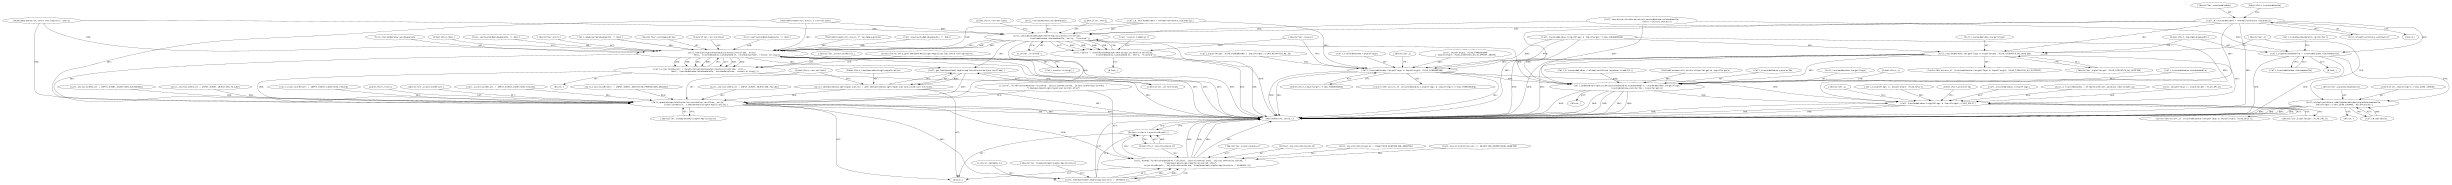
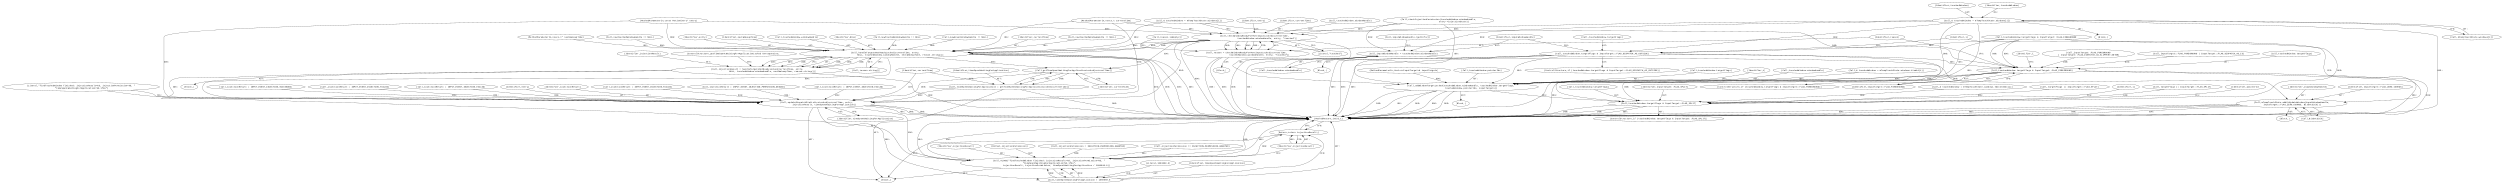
  digraph {
    fontname="Liberation Mono"
    node [fontname="Liberation Mono"]
    edge [fontname="Liberation Mono"]
    n1 [label="(Call,& touchedWindow = mTempTouchState.windows[i])"]
    n2 [label="(Call,touchedWindow.targetFlags & InputTarget::FLAG_DISPATCH_AS_OUTSIDE)"]
    n3 [label="(Call,addWindowTargetLocked(touchedWindow.windowHandle, touchedWindow.targetFlags,\n                touchedWindow.pointerIds, inputTargets))"]
    n4 [label="(Call,inputWindowHandle = touchedWindow.windowHandle)"]
    n5 [label="(Call,checkWindowReadyForMoreInputLocked(currentTime,\n                    touchedWindow.windowHandle, entry, \"touched\"))"]
    n6 [label="(Call,mTempTouchState.windows[i])"]
    n7 [label="(MethodReturn,int32_t)"]
    n8 [label="(Block,)"]
    n9 [label="(Call,touchedWindow.targetFlags & InputTarget::FLAG_FOREGROUND)"]
    n10 [label="(Call,touchedWindow.targetFlags & InputTarget::FLAG_SPLIT)"]
    n11 [label="(ControlStructure,if (touchedWindow.targetFlags & InputTarget::FLAG_DISPATCH_AS_OUTSIDE))"]
-   n12 [label="(Identifier,InputTarget::FLAG_DISPATCH_AS_OUTSIDE)"]
    n13 [label="(Block,)"]
    n14 [label="(Call,mTempTouchState.addOrUpdateWindow(inputWindowHandle,\n InputTarget::FLAG_ZERO_COORDS, BitSet32(0)))"]
    n15 [label="(Call,touchedWindow.windowHandle)"]
    n16 [label="(Block,)"]
    n17 [label="(Call,reason = checkWindowReadyForMoreInputLocked(currentTime,\n                    touchedWindow.windowHandle, entry, \"touched\"))"]
    n18 [label="(Call,handleTargetsNotReadyLocked(currentTime, entry,\n                        NULL, touchedWindow.windowHandle, nextWakeupTime, reason.string()))"]
    n19 [label="(Call,updateDispatchStatisticsLocked(currentTime, entry,\n            injectionResult, timeSpentWaitingForApplication))"]
    n20 [label="(Call,getTimeSpentWaitingForApplicationLocked(currentTime))"]
    n21 [label="(Literal,\"touched\")"]
    n22 [label="(Return,return injectionResult;)"]
    n23 [label="(ControlStructure,if (touchedWindow.targetFlags & InputTarget::FLAG_FOREGROUND))"]
    n24 [label="(Identifier,InputTarget::FLAG_FOREGROUND)"]
    n25 [label="(ControlStructure,if (touchedWindow.targetFlags & InputTarget::FLAG_SPLIT))"]
    n26 [label="(Identifier,InputTarget::FLAG_SPLIT)"]
    n27 [label="(Call,BitSet32(0))"]
    n28 [label="(Block,)"]
    n29 [label="(Block,)"]
    n30 [label="(Call,injectionResult = handleTargetsNotReadyLocked(currentTime, entry,\n                        NULL, touchedWindow.windowHandle, nextWakeupTime, reason.string()))"]
    n31 [label="(Call,reason.string())"]
    n32 [label="(Call,ALOGD(\"findTouchedWindow finished: injectionResult=%d, injectionPermission=%d, \"\n \"timeSpentWaitingForApplication=%0.1fms\",\n            injectionResult, injectionPermission, timeSpentWaitingForApplication / 1000000.0))"]
    n33 [label="(Call,timeSpentWaitingForApplication / 1000000.0)"]
    n34 [label="(Identifier,timeSpentWaitingForApplication)"]
    n35 [label="(Block,)"]
    n36 [label="(Call,timeSpentWaitingForApplication = getTimeSpentWaitingForApplicationLocked(currentTime))"]
    n37 [label="(Identifier,currentTime)"]
    n38 [label="(Block,)"]
    n39 [label="(Identifier,injectionResult)"]
    n40 [label="(Literal,1000000.0)"]
    n41 [label="(Call,targetFlags |= InputTarget::FLAG_SPLIT)"]
    n42 [label="(Identifier,entry)"]
    n43 [label="(Literal,\"findTouchedWindow finished: injectionResult=%d, injectionPermission=%d, \"\n \"timeSpentWaitingForApplication=%0.1fms\")"]
    n44 [label="(Identifier,entry)"]
    n45 [label="(Call,injectionResult = INPUT_EVENT_INJECTION_SUCCEEDED)"]
    n46 [label="(Identifier,i)"]
    n47 [label="(Identifier,pointerId)"]
    n48 [label="(Identifier,InputTarget::FLAG_ZERO_COORDS)"]
    n49 [label="(Identifier,nextWakeupTime)"]
    n50 [label="(Call,touchedWindow.windowHandle)"]
    n51 [label="(Call,InputTarget::FLAG_FOREGROUND\n | InputTarget::FLAG_DISPATCH_AS_SLIPPERY_ENTER)"]
    n52 [label="(Call,touchedWindow.targetFlags)"]
    n53 [label="(Identifier,NULL)"]
    n54 [label="(Identifier,timeSpentWaitingForApplication)"]
    n55 [label="(Call,touchedWindow.targetFlags)"]
    n56 [label="(Call,injectionResult = INPUT_EVENT_INJECTION_FAILED)"]
    n57 [label="(Identifier,currentTime)"]
    n58 [label="(Call,injectionResult = INPUT_EVENT_INJECTION_FAILED)"]
    n59 [label="(Call,inputWindowHandle->getInfo())"]
    n60 [label="(Call,touchedWindow.windowHandle)"]
    n61 [label="(Identifier,i)"]
    n62 [label="(Call,touchedWindow.windowHandle)"]
    n63 [label="(Call,checkInjectionPermission(touchedWindow.windowHandle,\n                        entry->injectionState))"]
    n64 [label="(Call,touchedWindow.targetFlags & InputTarget::FLAG_FOREGROUND)"]
    n65 [label="(Identifier,currentTime)"]
    n66 [label="(Identifier,injectionResult)"]
    n67 [label="(Call,& touchedWindow = mTempTouchState.windows.itemAt(i))"]
    n68 [label="(Identifier,entry)"]
    n69 [label="(Identifier,injectionResult)"]
    n70 [label="(Identifier,injectionResult)"]
    n71 [label="(BitSet,injectionPermission)"]
    n72 [label="(Identifier,touchedWindow)"]
    n73 [label="(Identifier,inputWindowHandle)"]
    n74 [label="(Call,& touchedWindow = mTempTouchState.windows.editItemAt(i))"]
    n75 [label="(Call,targetFlags |= InputTarget::FLAG_SPLIT)"]
    n76 [label="(Call,newTouchedWindowHandle != NULL)"]
    n77 [label="(Call,& touchedWindow = mTempTouchState.windows[i])"]
    n78 [label="(ControlStructure,getTimeSpentWaitingForApplicationLocked Unresponsive;)"]
    n79 [label="(Call,newHoverWindowHandle != NULL)"]
    n80 [label="(MethodParameterIn,nsecs_t currentTime)"]
    n81 [label="(MethodParameterIn,Vector<InputTarget>& inputTargets)"]
    n82 [label="(Identifier,i)"]
    n83 [label="(Identifier,i)"]
    n84 [label="(Identifier,currentTime)"]
    n85 [label="(Call,injectionResult = INPUT_EVENT_INJECTION_FAILED)"]
    n86 [label="(Call,touchedWindow.pointerIds)"]
    n87 [label="(Identifier,touchedWindow)"]
    n88 [label="(Identifier,timeSpentWaitingForApplication)"]
    n89 [label="(Call,InputTarget::FLAG_FOREGROUND | InputTarget::FLAG_DISPATCH_AS_IS)"]
    n90 [label="(Call,injectionResult = INPUT_EVENT_INJECTION_PERMISSION_DENIED)"]
    n91 [label="(MethodParameterIn,const MotionEntry* entry)"]
    n92 [label="(Call,newTouchedWindowHandle == NULL)"]
    n93 [label="(Call,injectionPermission = INJECTION_PERMISSION_GRANTED)"]
    n94 [label="(Call,reason.isEmpty())"]
    n95 [label="(Identifier,inputWindowHandle)"]
    n96 [label="(Call,touchedWindow.targetFlags)"]
    n97 [label="(Identifier,reason)"]
    n98 [label="(MethodParameterIn,nsecs_t* nextWakeupTime)"]
    n99 [label="(Call,injectionResult = INPUT_EVENT_INJECTION_FAILED)"]
    n100 [label="(Call,injectionPermission == INJECTION_PERMISSION_GRANTED)"]
    n101 [label="(Call,touchedWindow.targetFlags)"]
    n102 [label="(Call,newTouchedWindowHandle == NULL)"]
    n1 -> n2 [label="DDG: "]
    n1 -> n3 [label="DDG: "]
    n1 -> n4 [label="DDG: "]
    n1 -> n5 [label="DDG: "]
    n1 -> n6 [label="CFG: "]
    n1 -> n7 [label="DDG: "]
    n1 -> n7 [label="DDG: "]
    n1 -> n8 [label="AST: "]
    n2 -> n3 [label="DDG: "]
    n2 -> n7 [label="DDG: "]
    n2 -> n7 [label="DDG: "]
    n2 -> n7 [label="DDG: "]
    n2 -> n9 [label="DDG: "]
    n2 -> n10 [label="DDG: "]
    n2 -> n11 [label="AST: "]
-   n2 -> n12 [label="CFG: "]
    n3 -> n7 [label="DDG: "]
    n3 -> n7 [label="DDG: "]
    n3 -> n7 [label="DDG: "]
    n3 -> n7 [label="DDG: "]
    n3 -> n7 [label="DDG: "]
    n3 -> n10 [label="DDG: "]
    n3 -> n13 [label="AST: "]
    n4 -> n7 [label="DDG: "]
    n4 -> n7 [label="DDG: "]
    n4 -> n14 [label="DDG: "]
    n4 -> n15 [label="CFG: "]
    n4 -> n16 [label="AST: "]
    n5 -> n3 [label="DDG: "]
    n5 -> n7 [label="DDG: "]
    n5 -> n17 [label="AST: "]
    n5 -> n17 [label="DDG: "]
    n5 -> n17 [label="DDG: "]
    n5 -> n17 [label="DDG: "]
    n5 -> n17 [label="DDG: "]
    n5 -> n18 [label="DDG: "]
    n5 -> n18 [label="DDG: "]
    n5 -> n18 [label="DDG: "]
    n5 -> n19 [label="DDG: "]
    n5 -> n20 [label="DDG: "]
    n5 -> n21 [label="CFG: "]
    n6 -> n1 [label="AST: "]
    n7 -> n22 [label="CFG: "]
    n9 -> n3 [label="DDG: "]
    n9 -> n7 [label="DDG: "]
    n9 -> n7 [label="DDG: "]
    n9 -> n7 [label="DDG: "]
    n9 -> n10 [label="DDG: "]
    n9 -> n23 [label="AST: "]
    n9 -> n24 [label="CFG: "]
    n10 -> n7 [label="DDG: "]
    n10 -> n7 [label="DDG: "]
    n10 -> n7 [label="DDG: "]
    n10 -> n25 [label="AST: "]
-   n10 -> n26 [label="CFG: "]
-   n12 -> n2 [label="AST: "]
    n14 -> n7 [label="DDG: "]
    n14 -> n7 [label="DDG: "]
    n14 -> n7 [label="DDG: "]
    n14 -> n7 [label="DDG: "]
    n14 -> n27 [label="CFG: "]
    n14 -> n28 [label="AST: "]
    n15 -> n4 [label="AST: "]
    n17 -> n5 [label="CFG: "]
    n17 -> n7 [label="DDG: "]
    n17 -> n7 [label="DDG: "]
    n17 -> n29 [label="AST: "]
    n18 -> n7 [label="DDG: "]
    n18 -> n7 [label="DDG: "]
    n18 -> n7 [label="DDG: "]
    n18 -> n7 [label="DDG: "]
    n18 -> n19 [label="DDG: "]
    n18 -> n20 [label="DDG: "]
    n18 -> n30 [label="AST: "]
    n18 -> n30 [label="DDG: "]
    n18 -> n30 [label="DDG: "]
    n18 -> n30 [label="DDG: "]
    n18 -> n30 [label="DDG: "]
    n18 -> n30 [label="DDG: "]
    n18 -> n30 [label="DDG: "]
    n18 -> n31 [label="CFG: "]
    n19 -> n7 [label="DDG: "]
    n19 -> n7 [label="DDG: "]
    n19 -> n7 [label="DDG: "]
    n19 -> n32 [label="DDG: "]
    n19 -> n33 [label="DDG: "]
    n19 -> n34 [label="CFG: "]
    n19 -> n35 [label="AST: "]
    n20 -> n19 [label="DDG: "]
    n20 -> n36 [label="AST: "]
    n20 -> n36 [label="DDG: "]
    n20 -> n37 [label="CFG: "]
    n21 -> n5 [label="AST: "]
    n22 -> n7 [label="CFG: "]
    n22 -> n35 [label="AST: "]
    n22 -> n39 [label="CFG: "]
    n24 -> n9 [label="AST: "]
    n26 -> n10 [label="AST: "]
    n27 -> n14 [label="AST: "]
    n27 -> n14 [label="DDG: "]
    n30 -> n7 [label="DDG: "]
    n30 -> n18 [label="CFG: "]
    n30 -> n19 [label="DDG: "]
    n30 -> n38 [label="AST: "]
    n31 -> n18 [label="AST: "]
    n32 -> n7 [label="DDG: "]
    n32 -> n7 [label="DDG: "]
    n32 -> n7 [label="DDG: "]
    n32 -> n7 [label="DDG: "]
    n32 -> n22 [label="DDG: "]
    n32 -> n33 [label="CFG: "]
    n32 -> n35 [label="AST: "]
    n33 -> n7 [label="AST: "]
    n33 -> n22 [label="CFG: "]
    n33 -> n32 [label="AST: "]
    n33 -> n32 [label="DDG: "]
    n33 -> n32 [label="DDG: "]
    n34 -> n19 [label="AST: "]
    n36 -> n7 [label="DDG: "]
    n36 -> n19 [label="DDG: "]
    n36 -> n20 [label="CFG: "]
    n36 -> n35 [label="AST: "]
    n37 -> n20 [label="AST: "]
    n39 -> n22 [label="AST: "]
    n39 -> n22 [label="DDG: "]
    n39 -> n32 [label="CFG: "]
    n40 -> n33 [label="CFG: "]
    n41 -> n10 [label="DDG: "]
    n42 -> n5 [label="AST: "]
    n43 -> n19 [label="CFG: "]
    n43 -> n32 [label="AST: "]
    n44 -> n18 [label="AST: "]
    n45 -> n19 [label="DDG: "]
    n46 -> n9 [label="CFG: "]
    n47 -> n10 [label="CFG: "]
    n48 -> n14 [label="AST: "]
    n49 -> n18 [label="AST: "]
    n50 -> n18 [label="AST: "]
    n51 -> n9 [label="DDG: "]
    n52 -> n10 [label="AST: "]
    n53 -> n18 [label="AST: "]
    n54 -> n33 [label="AST: "]
    n55 -> n3 [label="AST: "]
    n56 -> n19 [label="DDG: "]
    n57 -> n5 [label="AST: "]
    n58 -> n19 [label="DDG: "]
    n59 -> n4 [label="CFG: "]
    n60 -> n5 [label="AST: "]
    n61 -> n3 [label="CFG: "]
    n62 -> n3 [label="AST: "]
    n63 -> n3 [label="DDG: "]
    n63 -> n4 [label="DDG: "]
    n63 -> n5 [label="DDG: "]
    n64 -> n2 [label="DDG: "]
    n64 -> n3 [label="DDG: "]
    n64 -> n9 [label="DDG: "]
    n64 -> n9 [label="DDG: "]
    n64 -> n10 [label="DDG: "]
    n65 -> n19 [label="AST: "]
    n65 -> n36 [label="CFG: "]
    n66 -> n30 [label="AST: "]
    n67 -> n3 [label="DDG: "]
    n68 -> n19 [label="AST: "]
    n69 -> n32 [label="AST: "]
    n70 -> n19 [label="AST: "]
    n71 -> n32 [label="AST: "]
    n72 -> n1 [label="AST: "]
    n73 -> n2 [label="CFG: "]
    n73 -> n4 [label="AST: "]
    n74 -> n10 [label="DDG: "]
    n75 -> n10 [label="DDG: "]
    n76 -> n18 [label="DDG: "]
    n77 -> n5 [label="DDG: "]
    n77 -> n9 [label="DDG: "]
    n77 -> n18 [label="DDG: "]
    n78 -> n30 [label="CFG: "]
    n79 -> n18 [label="DDG: "]
    n80 -> n5 [label="DDG: "]
    n80 -> n18 [label="DDG: "]
    n80 -> n19 [label="DDG: "]
    n81 -> n3 [label="DDG: "]
    n82 -> n2 [label="CFG: "]
    n82 -> n14 [label="CFG: "]
    n83 -> n10 [label="CFG: "]
    n84 -> n18 [label="AST: "]
    n85 -> n19 [label="DDG: "]
    n86 -> n3 [label="AST: "]
    n87 -> n1 [label="CFG: "]
    n88 -> n36 [label="AST: "]
    n89 -> n9 [label="DDG: "]
    n90 -> n19 [label="DDG: "]
    n91 -> n5 [label="DDG: "]
    n91 -> n18 [label="DDG: "]
    n91 -> n19 [label="DDG: "]
    n92 -> n18 [label="DDG: "]
    n93 -> n32 [label="DDG: "]
    n94 -> n17 [label="CFG: "]
    n95 -> n14 [label="AST: "]
    n96 -> n2 [label="AST: "]
    n97 -> n9 [label="CFG: "]
    n97 -> n17 [label="AST: "]
    n98 -> n18 [label="DDG: "]
    n99 -> n19 [label="DDG: "]
    n100 -> n32 [label="DDG: "]
    n101 -> n9 [label="AST: "]
    n102 -> n18 [label="DDG: "]
  }
